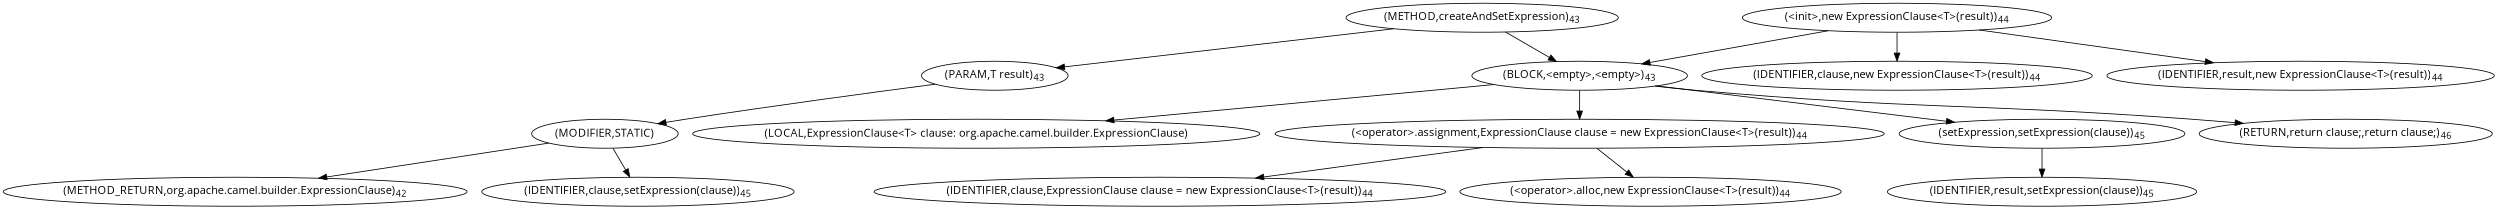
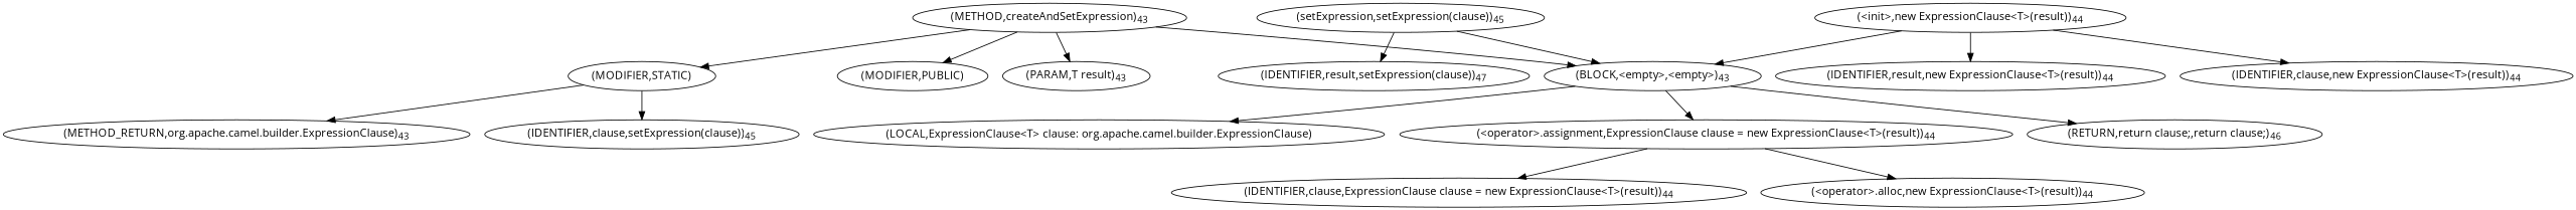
  digraph {
    fontname="Open Sans"
    node [fontname="Open Sans"]
    edge [fontname="Open Sans"]
    n1 [label=<(METHOD,createAndSetExpression)<SUB>43</SUB>>]
    n2 [label=<(PARAM,T result)<SUB>43</SUB>>]
    n3 [label=<(BLOCK,&lt;empty&gt;,&lt;empty&gt;)<SUB>43</SUB>>]
+   n4 [label=<(MODIFIER,PUBLIC)>]
    n5 [label=<(MODIFIER,STATIC)>]
    n6 [label=<(LOCAL,ExpressionClause&lt;T&gt; clause: org.apache.camel.builder.ExpressionClause)>]
    n7 [label=<(&lt;operator&gt;.assignment,ExpressionClause clause = new ExpressionClause&lt;T&gt;(result))<SUB>44</SUB>>]
    n8 [label=<(setExpression,setExpression(clause))<SUB>45</SUB>>]
    n9 [label=<(RETURN,return clause;,return clause;)<SUB>46</SUB>>]
-   n10 [label=<(METHOD_RETURN,org.apache.camel.builder.ExpressionClause)<SUB>42</SUB>>]
+   n10 [label=<(METHOD_RETURN,org.apache.camel.builder.ExpressionClause)<SUB>43</SUB>>]
    n11 [label=<(IDENTIFIER,clause,setExpression(clause))<SUB>45</SUB>>]
    n12 [label=<(IDENTIFIER,clause,ExpressionClause clause = new ExpressionClause&lt;T&gt;(result))<SUB>44</SUB>>]
    n13 [label=<(&lt;operator&gt;.alloc,new ExpressionClause&lt;T&gt;(result))<SUB>44</SUB>>]
    n14 [label=<(&lt;init&gt;,new ExpressionClause&lt;T&gt;(result))<SUB>44</SUB>>]
    n15 [label=<(IDENTIFIER,clause,new ExpressionClause&lt;T&gt;(result))<SUB>44</SUB>>]
    n16 [label=<(IDENTIFIER,result,new ExpressionClause&lt;T&gt;(result))<SUB>44</SUB>>]
-   n17 [label=<(IDENTIFIER,result,setExpression(clause))<SUB>45</SUB>>]
+   n17 [label=<(IDENTIFIER,result,setExpression(clause))<SUB>47</SUB>>]
    n1 -> n2
    n1 -> n3
-   n2 -> n5
+   n1 -> n4
+   n1 -> n5
    n3 -> n6
    n3 -> n7
-   n3 -> n8
+   n8 -> n3
    n3 -> n9
    n5 -> n10
    n5 -> n11
    n7 -> n12
    n7 -> n13
    n8 -> n17
    n14 -> n3
    n14 -> n15
    n14 -> n16
  }
